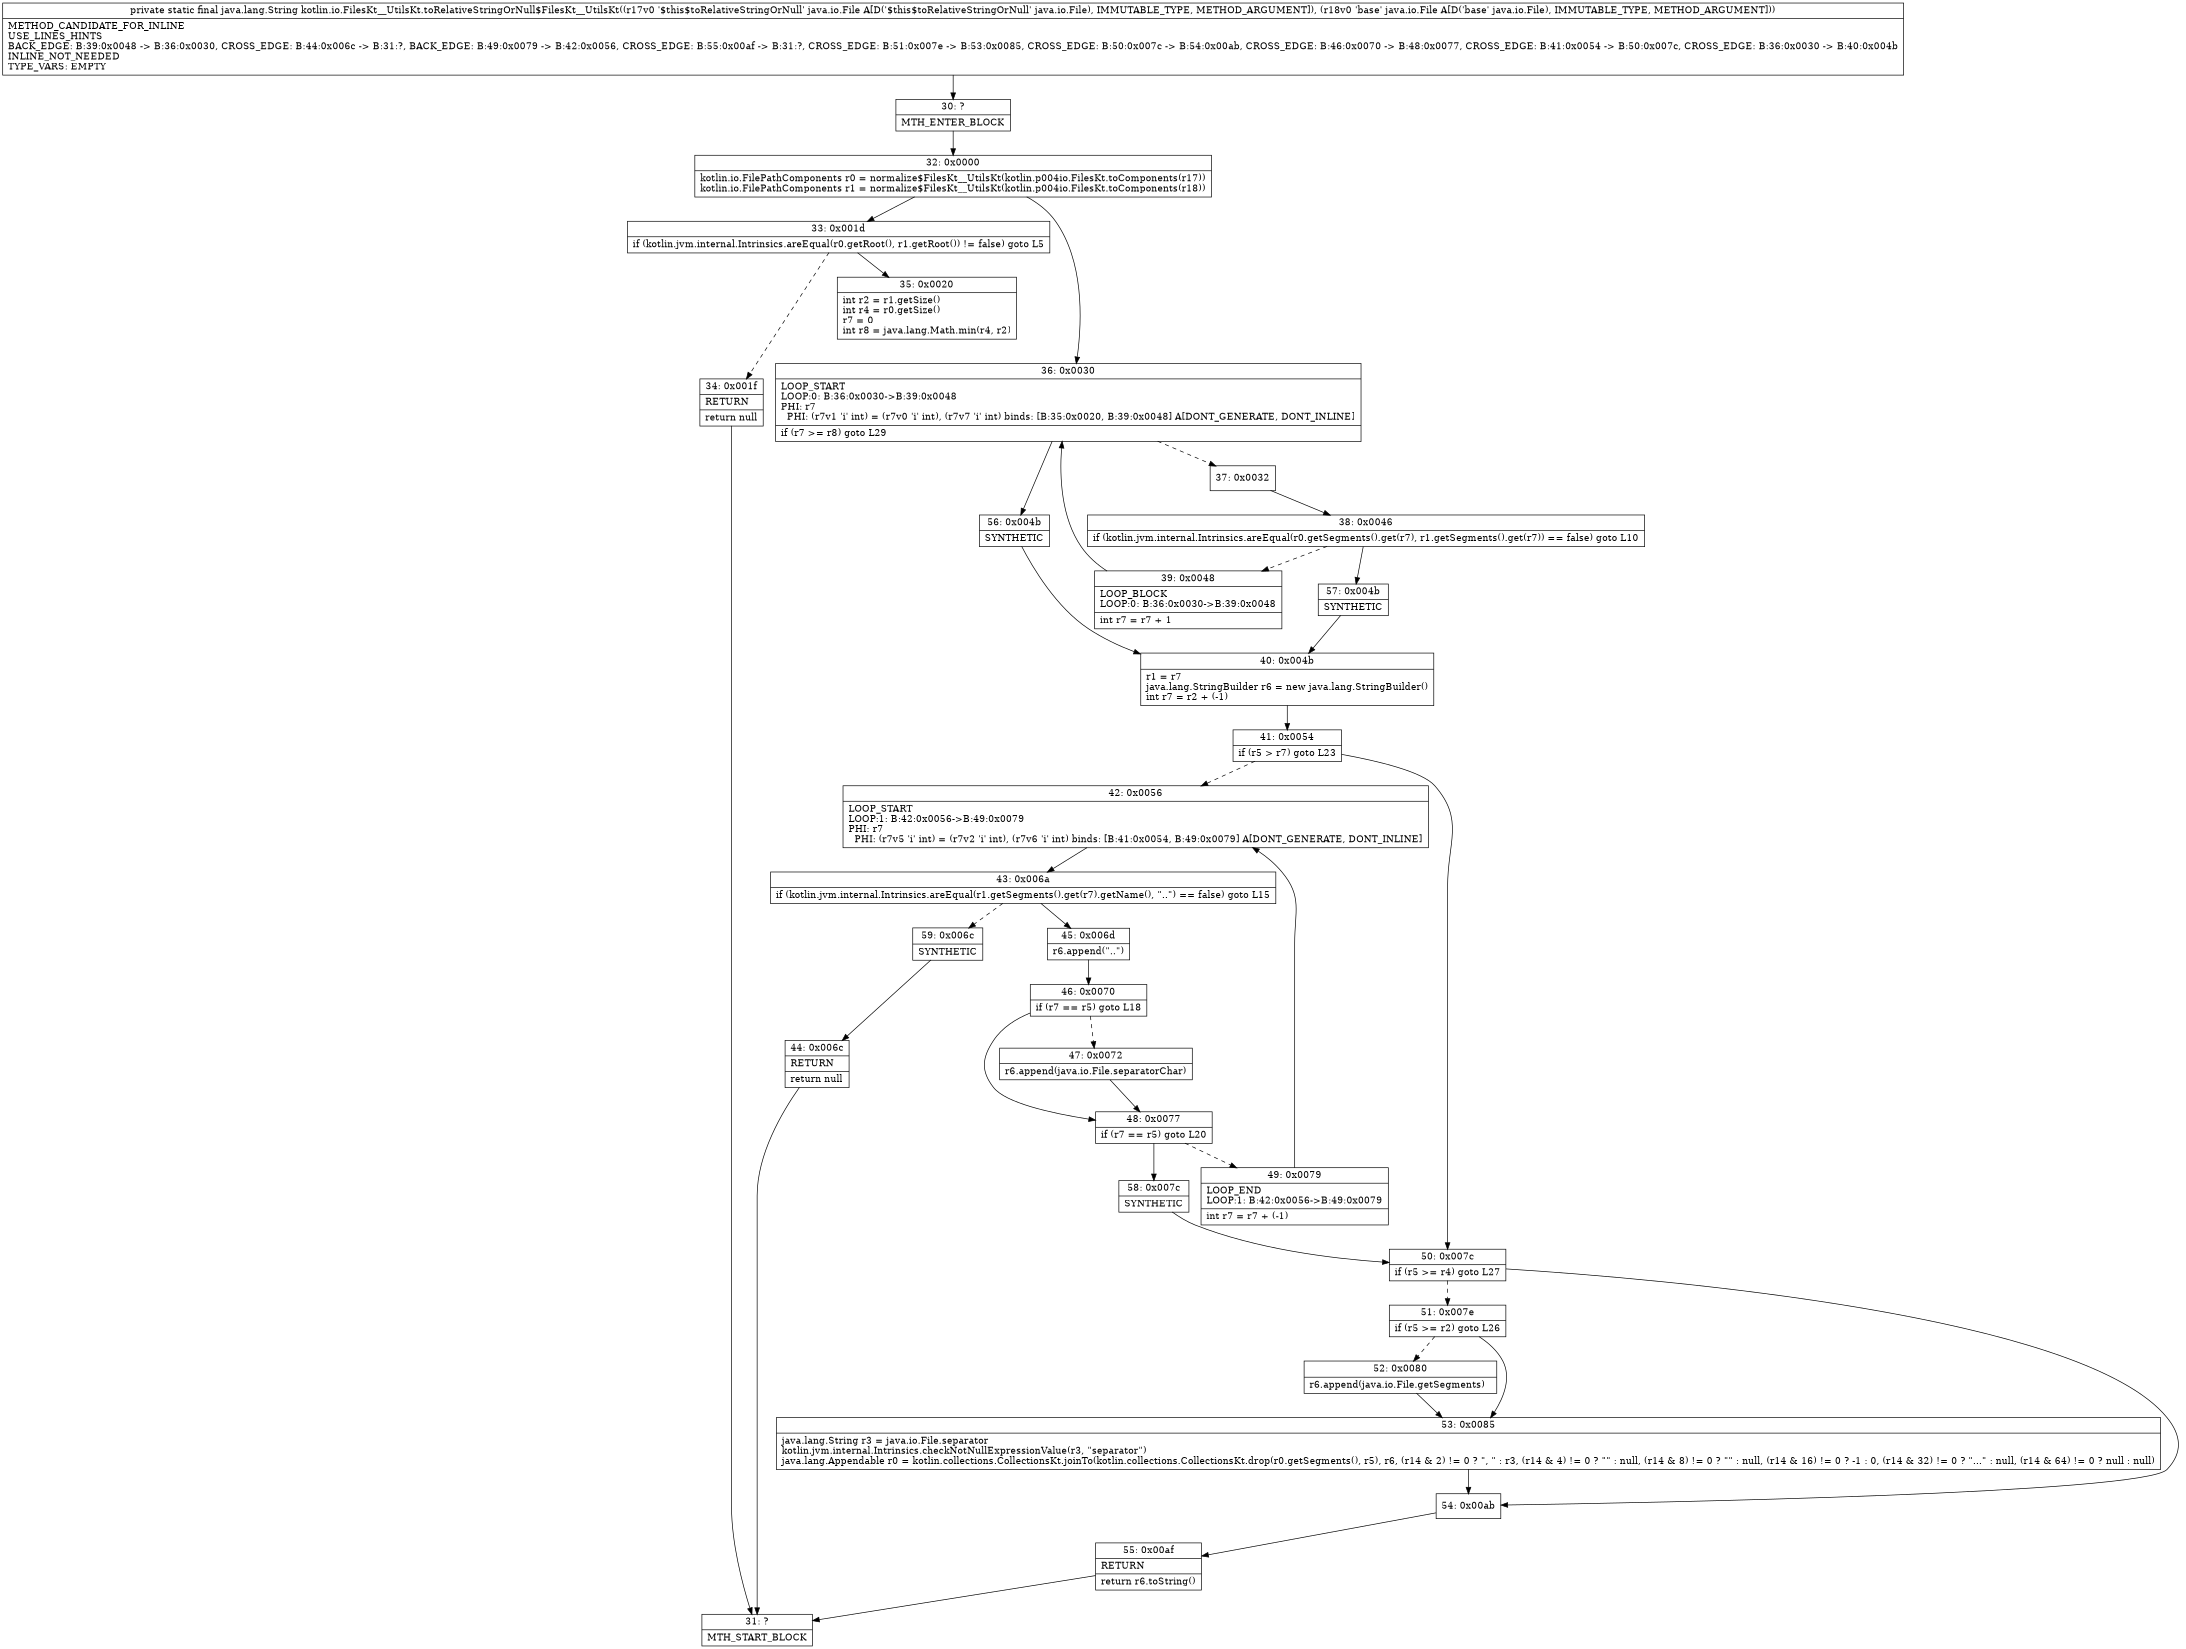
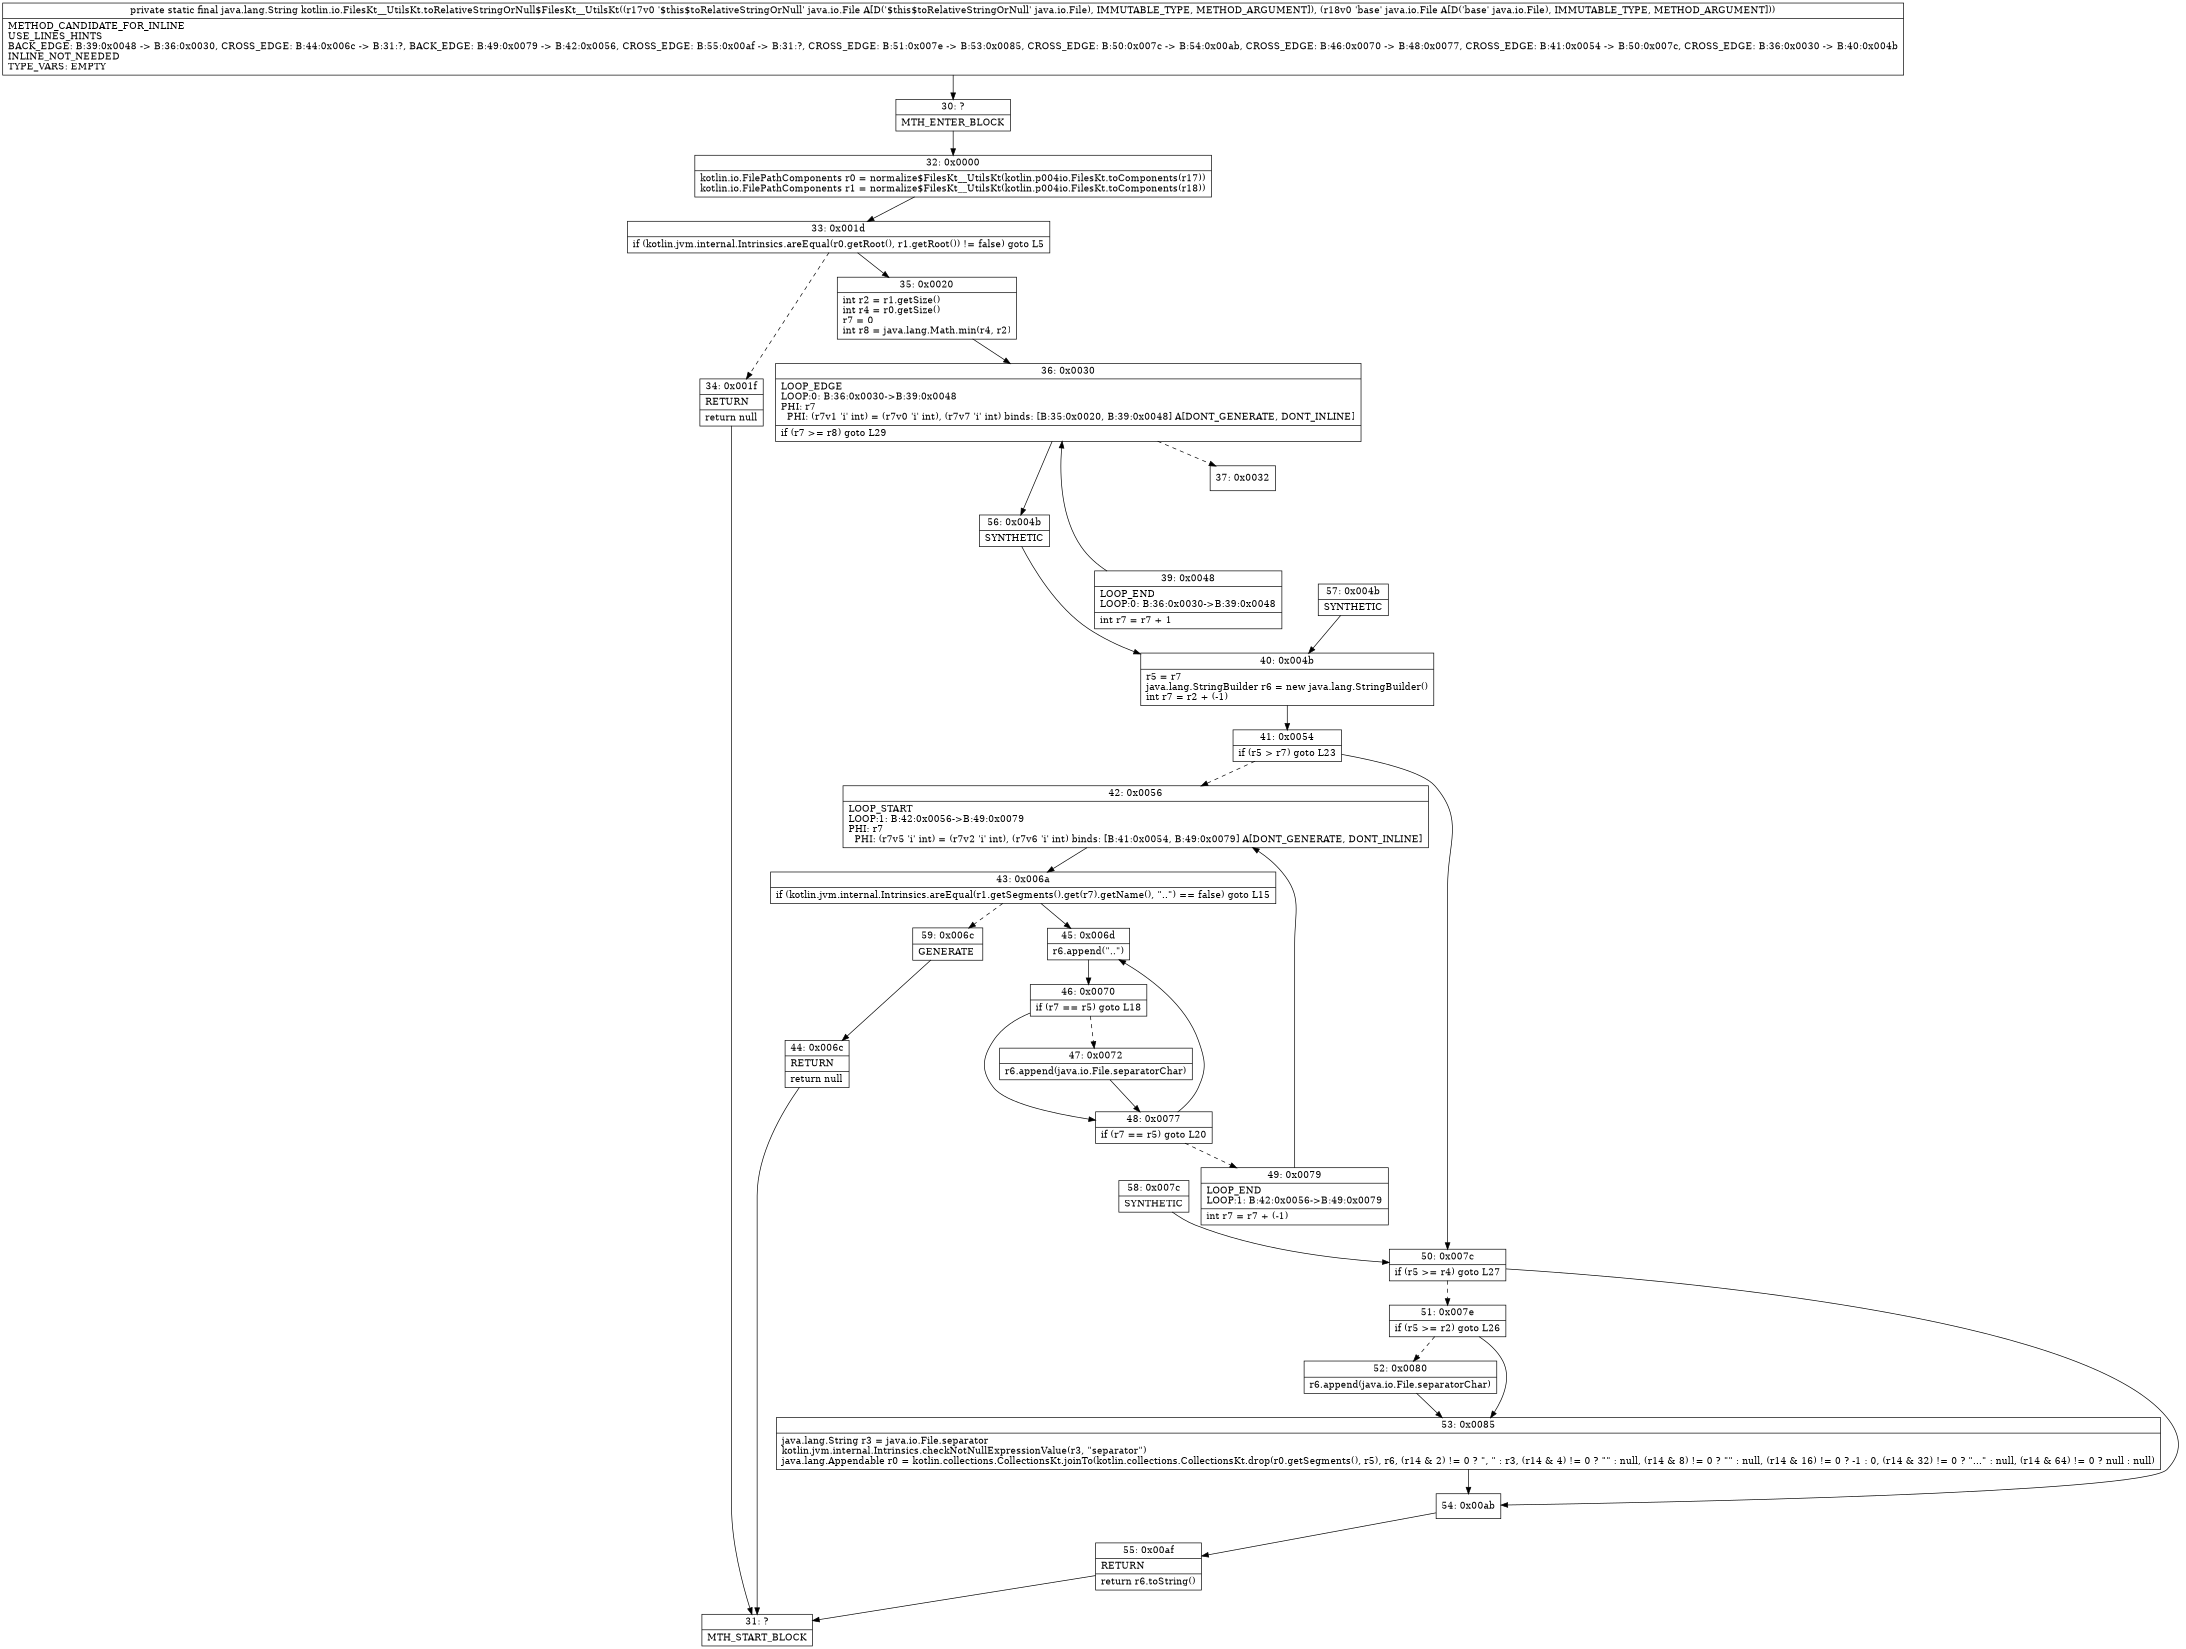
  digraph {
    node [shape=record]
    n1 [label="{30\:\ ?|MTH_ENTER_BLOCK\l}"]
    n2 [label="{32\:\ 0x0000|kotlin.io.FilePathComponents r0 = normalize$FilesKt__UtilsKt(kotlin.p004io.FilesKt.toComponents(r17))\lkotlin.io.FilePathComponents r1 = normalize$FilesKt__UtilsKt(kotlin.p004io.FilesKt.toComponents(r18))\l}"]
    n3 [label="{33\:\ 0x001d|if (kotlin.jvm.internal.Intrinsics.areEqual(r0.getRoot(), r1.getRoot()) != false) goto L5\l}"]
    n4 [label="{34\:\ 0x001f|RETURN\l|return null\l}"]
    n5 [label="{35\:\ 0x0020|int r2 = r1.getSize()\lint r4 = r0.getSize()\lr7 = 0\lint r8 = java.lang.Math.min(r4, r2)\l}"]
    n6 [label="{31\:\ ?|MTH_START_BLOCK\l}"]
-   n7 [label="{36\:\ 0x0030|LOOP_START\lLOOP:0: B:36:0x0030\-\>B:39:0x0048\lPHI: r7 \l  PHI: (r7v1 'i' int) = (r7v0 'i' int), (r7v7 'i' int) binds: [B:35:0x0020, B:39:0x0048] A[DONT_GENERATE, DONT_INLINE]\l|if (r7 \>= r8) goto L29\l}"]
+   n7 [label="{36\:\ 0x0030|LOOP_EDGE\lLOOP:0: B:36:0x0030\-\>B:39:0x0048\lPHI: r7 \l  PHI: (r7v1 'i' int) = (r7v0 'i' int), (r7v7 'i' int) binds: [B:35:0x0020, B:39:0x0048] A[DONT_GENERATE, DONT_INLINE]\l|if (r7 \>= r8) goto L29\l}"]
    n8 [label="{37\:\ 0x0032}"]
    n9 [label="{56\:\ 0x004b|SYNTHETIC\l}"]
-   n10 [label="{38\:\ 0x0046|if (kotlin.jvm.internal.Intrinsics.areEqual(r0.getSegments().get(r7), r1.getSegments().get(r7)) == false) goto L10\l}"]
-   n11 [label="{40\:\ 0x004b|r1 = r7\ljava.lang.StringBuilder r6 = new java.lang.StringBuilder()\lint r7 = r2 + (\-1)\l}"]
-   n12 [label="{39\:\ 0x0048|LOOP_BLOCK\lLOOP:0: B:36:0x0030\-\>B:39:0x0048\l|int r7 = r7 + 1\l}"]
+   n11 [label="{40\:\ 0x004b|r5 = r7\ljava.lang.StringBuilder r6 = new java.lang.StringBuilder()\lint r7 = r2 + (\-1)\l}"]
+   n12 [label="{39\:\ 0x0048|LOOP_END\lLOOP:0: B:36:0x0030\-\>B:39:0x0048\l|int r7 = r7 + 1\l}"]
    n13 [label="{57\:\ 0x004b|SYNTHETIC\l}"]
    n14 [label="{41\:\ 0x0054|if (r5 \> r7) goto L23\l}"]
    n15 [label="{42\:\ 0x0056|LOOP_START\lLOOP:1: B:42:0x0056\-\>B:49:0x0079\lPHI: r7 \l  PHI: (r7v5 'i' int) = (r7v2 'i' int), (r7v6 'i' int) binds: [B:41:0x0054, B:49:0x0079] A[DONT_GENERATE, DONT_INLINE]\l}"]
    n16 [label="{50\:\ 0x007c|if (r5 \>= r4) goto L27\l}"]
    n17 [label="{43\:\ 0x006a|if (kotlin.jvm.internal.Intrinsics.areEqual(r1.getSegments().get(r7).getName(), \"..\") == false) goto L15\l}"]
    n18 [label="{51\:\ 0x007e|if (r5 \>= r2) goto L26\l}"]
    n19 [label="{54\:\ 0x00ab}"]
    n20 [label="{45\:\ 0x006d|r6.append(\"..\")\l}"]
-   n21 [label="{59\:\ 0x006c|SYNTHETIC\l}"]
+   n21 [label="{59\:\ 0x006c|GENERATE\l}"]
    n22 [label="{46\:\ 0x0070|if (r7 == r5) goto L18\l}"]
    n23 [label="{44\:\ 0x006c|RETURN\l|return null\l}"]
    n24 [label="{47\:\ 0x0072|r6.append(java.io.File.separatorChar)\l}"]
    n25 [label="{48\:\ 0x0077|if (r7 == r5) goto L20\l}"]
    n26 [label="{49\:\ 0x0079|LOOP_END\lLOOP:1: B:42:0x0056\-\>B:49:0x0079\l|int r7 = r7 + (\-1)\l}"]
    n27 [label="{58\:\ 0x007c|SYNTHETIC\l}"]
-   n28 [label="{52\:\ 0x0080|r6.append(java.io.File.getSegments)\l}"]
+   n28 [label="{52\:\ 0x0080|r6.append(java.io.File.separatorChar)\l}"]
    n29 [label="{53\:\ 0x0085|java.lang.String r3 = java.io.File.separator\lkotlin.jvm.internal.Intrinsics.checkNotNullExpressionValue(r3, \"separator\")\ljava.lang.Appendable r0 = kotlin.collections.CollectionsKt.joinTo(kotlin.collections.CollectionsKt.drop(r0.getSegments(), r5), r6, (r14 & 2) != 0 ? \", \" : r3, (r14 & 4) != 0 ? \"\" : null, (r14 & 8) != 0 ? \"\" : null, (r14 & 16) != 0 ? \-1 : 0, (r14 & 32) != 0 ? \"...\" : null, (r14 & 64) != 0 ? null : null)\l}"]
    n30 [label="{55\:\ 0x00af|RETURN\l|return r6.toString()\l}"]
    n31 [label="{private static final java.lang.String kotlin.io.FilesKt__UtilsKt.toRelativeStringOrNull$FilesKt__UtilsKt((r17v0 '$this$toRelativeStringOrNull' java.io.File A[D('$this$toRelativeStringOrNull' java.io.File), IMMUTABLE_TYPE, METHOD_ARGUMENT]), (r18v0 'base' java.io.File A[D('base' java.io.File), IMMUTABLE_TYPE, METHOD_ARGUMENT]))  | METHOD_CANDIDATE_FOR_INLINE\lUSE_LINES_HINTS\lBACK_EDGE: B:39:0x0048 \-\> B:36:0x0030, CROSS_EDGE: B:44:0x006c \-\> B:31:?, BACK_EDGE: B:49:0x0079 \-\> B:42:0x0056, CROSS_EDGE: B:55:0x00af \-\> B:31:?, CROSS_EDGE: B:51:0x007e \-\> B:53:0x0085, CROSS_EDGE: B:50:0x007c \-\> B:54:0x00ab, CROSS_EDGE: B:46:0x0070 \-\> B:48:0x0077, CROSS_EDGE: B:41:0x0054 \-\> B:50:0x007c, CROSS_EDGE: B:36:0x0030 \-\> B:40:0x004b\lINLINE_NOT_NEEDED\lTYPE_VARS: EMPTY\l}"]
    n1 -> n2
    n2 -> n3
    n3 -> n4 [style=dashed]
    n3 -> n5
    n4 -> n6
-   n2 -> n7
+   n5 -> n7
    n7 -> n8 [style=dashed]
    n7 -> n9
-   n8 -> n10
    n9 -> n11
-   n10 -> n12 [style=dashed]
-   n10 -> n13
    n11 -> n14
    n12 -> n7
    n13 -> n11
    n14 -> n15 [style=dashed]
    n14 -> n16
    n15 -> n17
    n16 -> n18 [style=dashed]
    n16 -> n19
    n17 -> n20
    n17 -> n21 [style=dashed]
    n18 -> n28 [style=dashed]
    n18 -> n29
    n19 -> n30
    n20 -> n22
    n21 -> n23
    n22 -> n24 [style=dashed]
    n22 -> n25
    n23 -> n6
    n24 -> n25
    n25 -> n26 [style=dashed]
-   n25 -> n27
+   n25 -> n20
    n26 -> n15
    n27 -> n16
    n28 -> n29
    n29 -> n19
    n30 -> n6
    n31 -> n1
  }
